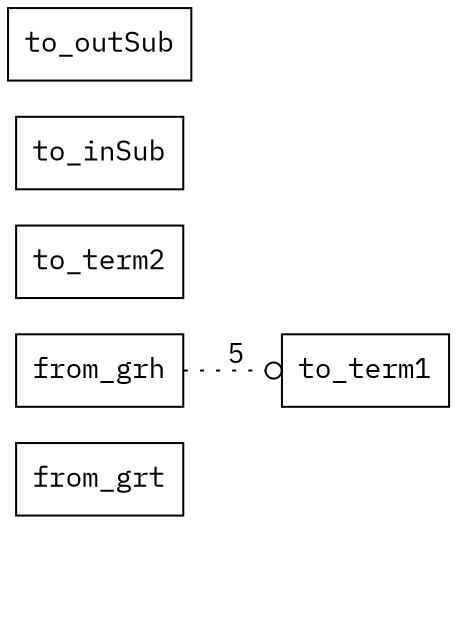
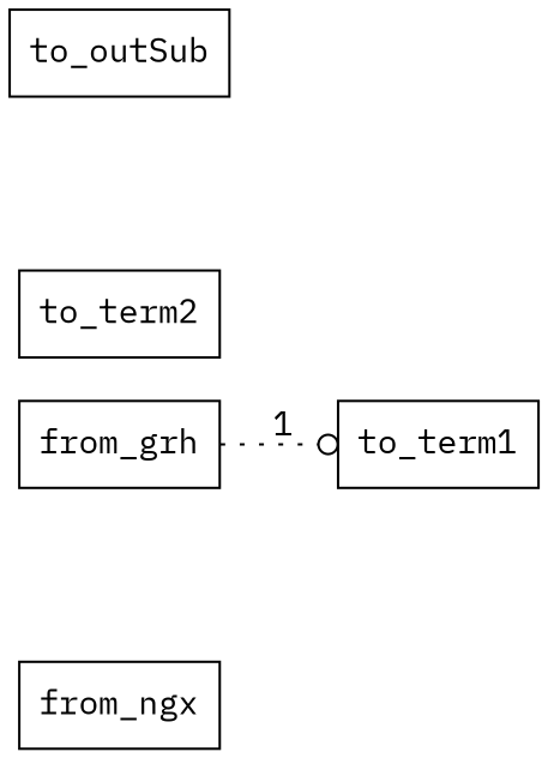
  digraph {
    rankdir=LR
    fontname="IBM Plex Mono"
    node [fillcolor=white shape=box style=filled fontname="IBM Plex Mono"]
-   n2 [label=<from_grt>]
+   n1 [label=<from_ngx>]
    n3 [label=<from_grh>]
    n4 [label=<to_term1>]
    n5 [label=<to_term2>]
-   n6 [label=<to_inSub>]
    n7 [label=<to_outSub>]
-   n3 -> n4 [label=5 style=dotted arrowhead=odot fontname="IBM Plex Mono"]
+   n3 -> n4 [label=1 style=dotted arrowhead=odot fontname="IBM Plex Mono"]
  }
